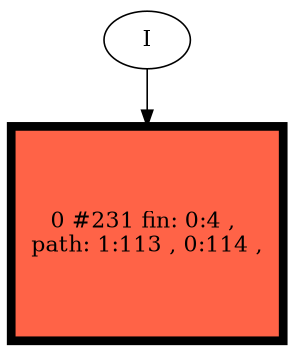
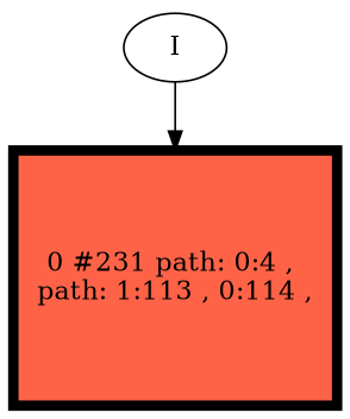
  digraph {
-   n1 [fillcolor=tomato height=1.86357 label="0 #231 fin: 0:4 , \n path: 1:113 , 0:114 , " penwidth=5.44674 shape=box style=filled width=1.86357]
+   n1 [fillcolor=tomato height=1.86357 label="0 #231 path: 0:4 , \n path: 1:113 , 0:114 , " penwidth=5.44674 shape=box style=filled width=1.86357]
    I
    I -> n1
  }
